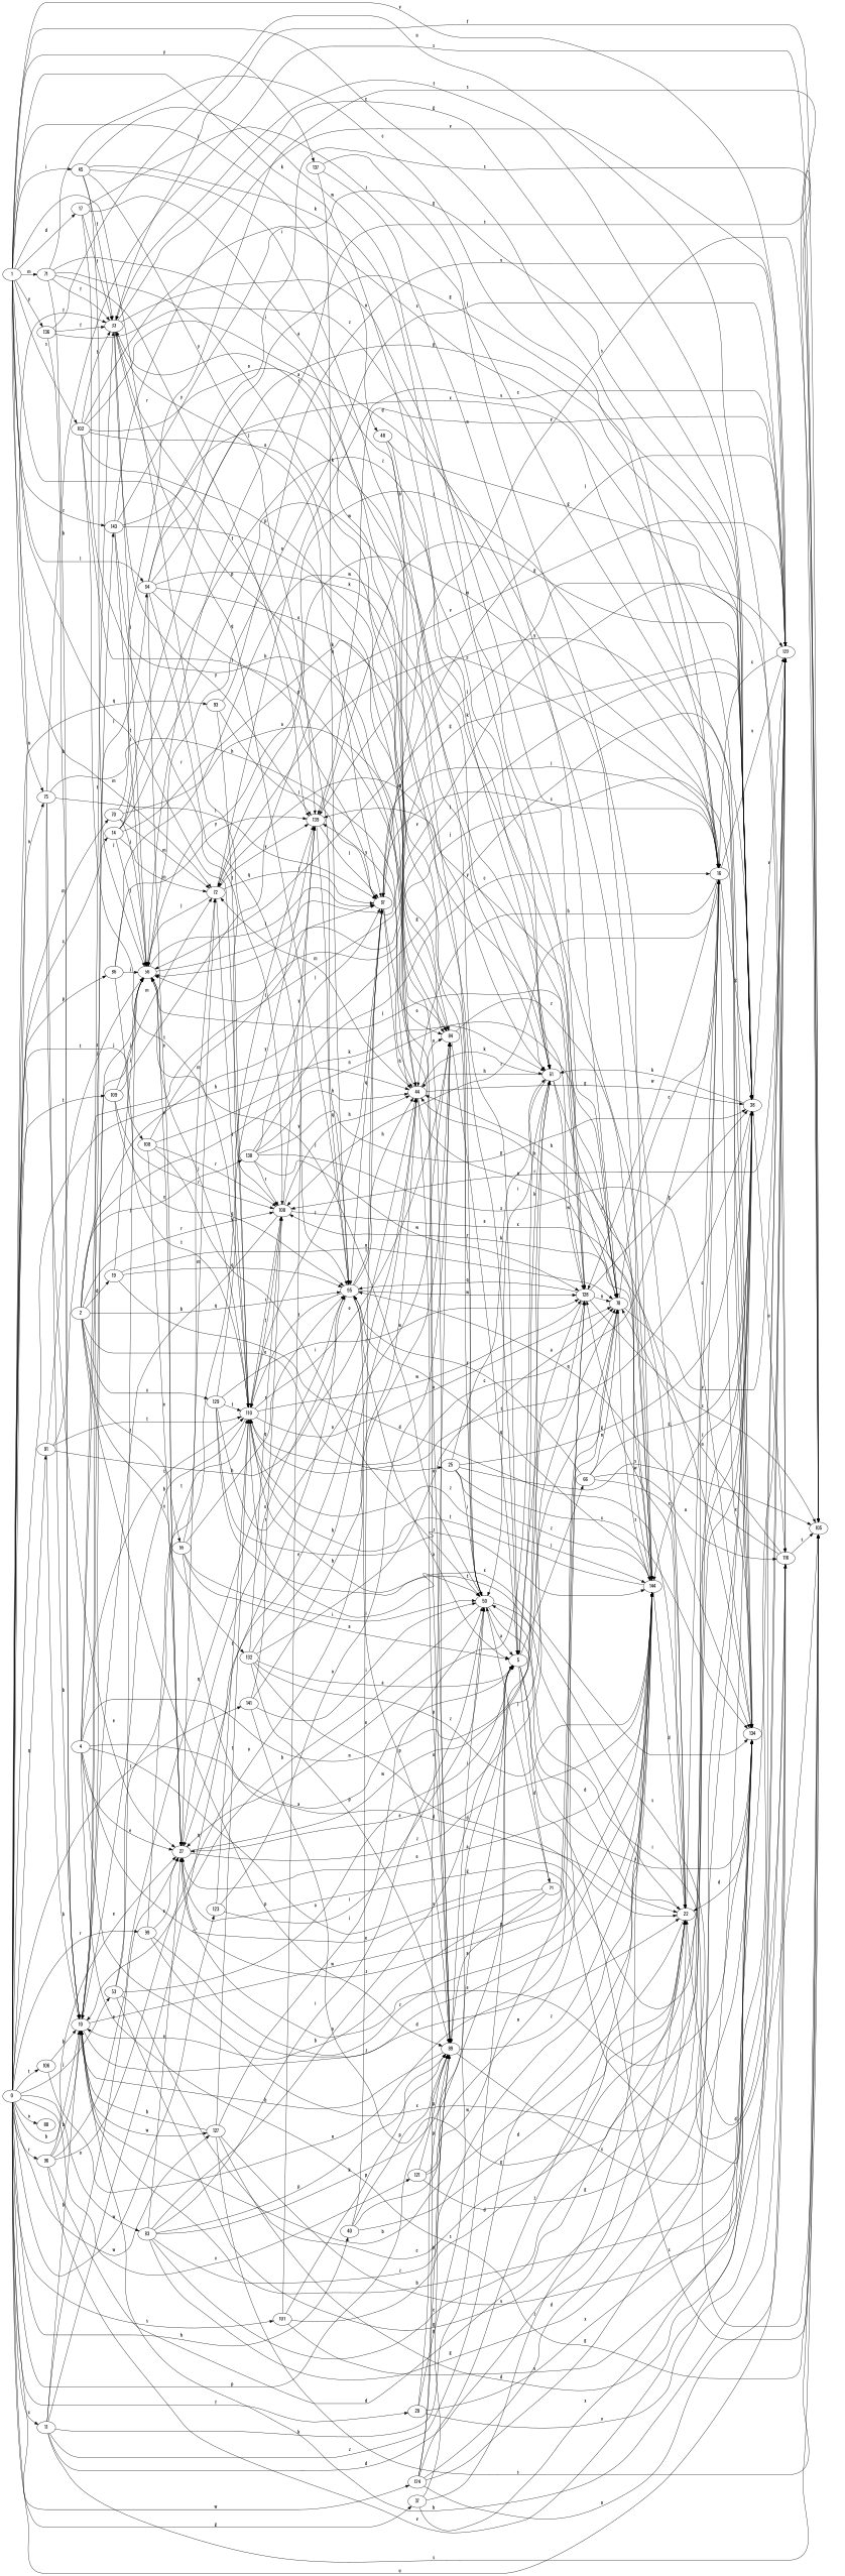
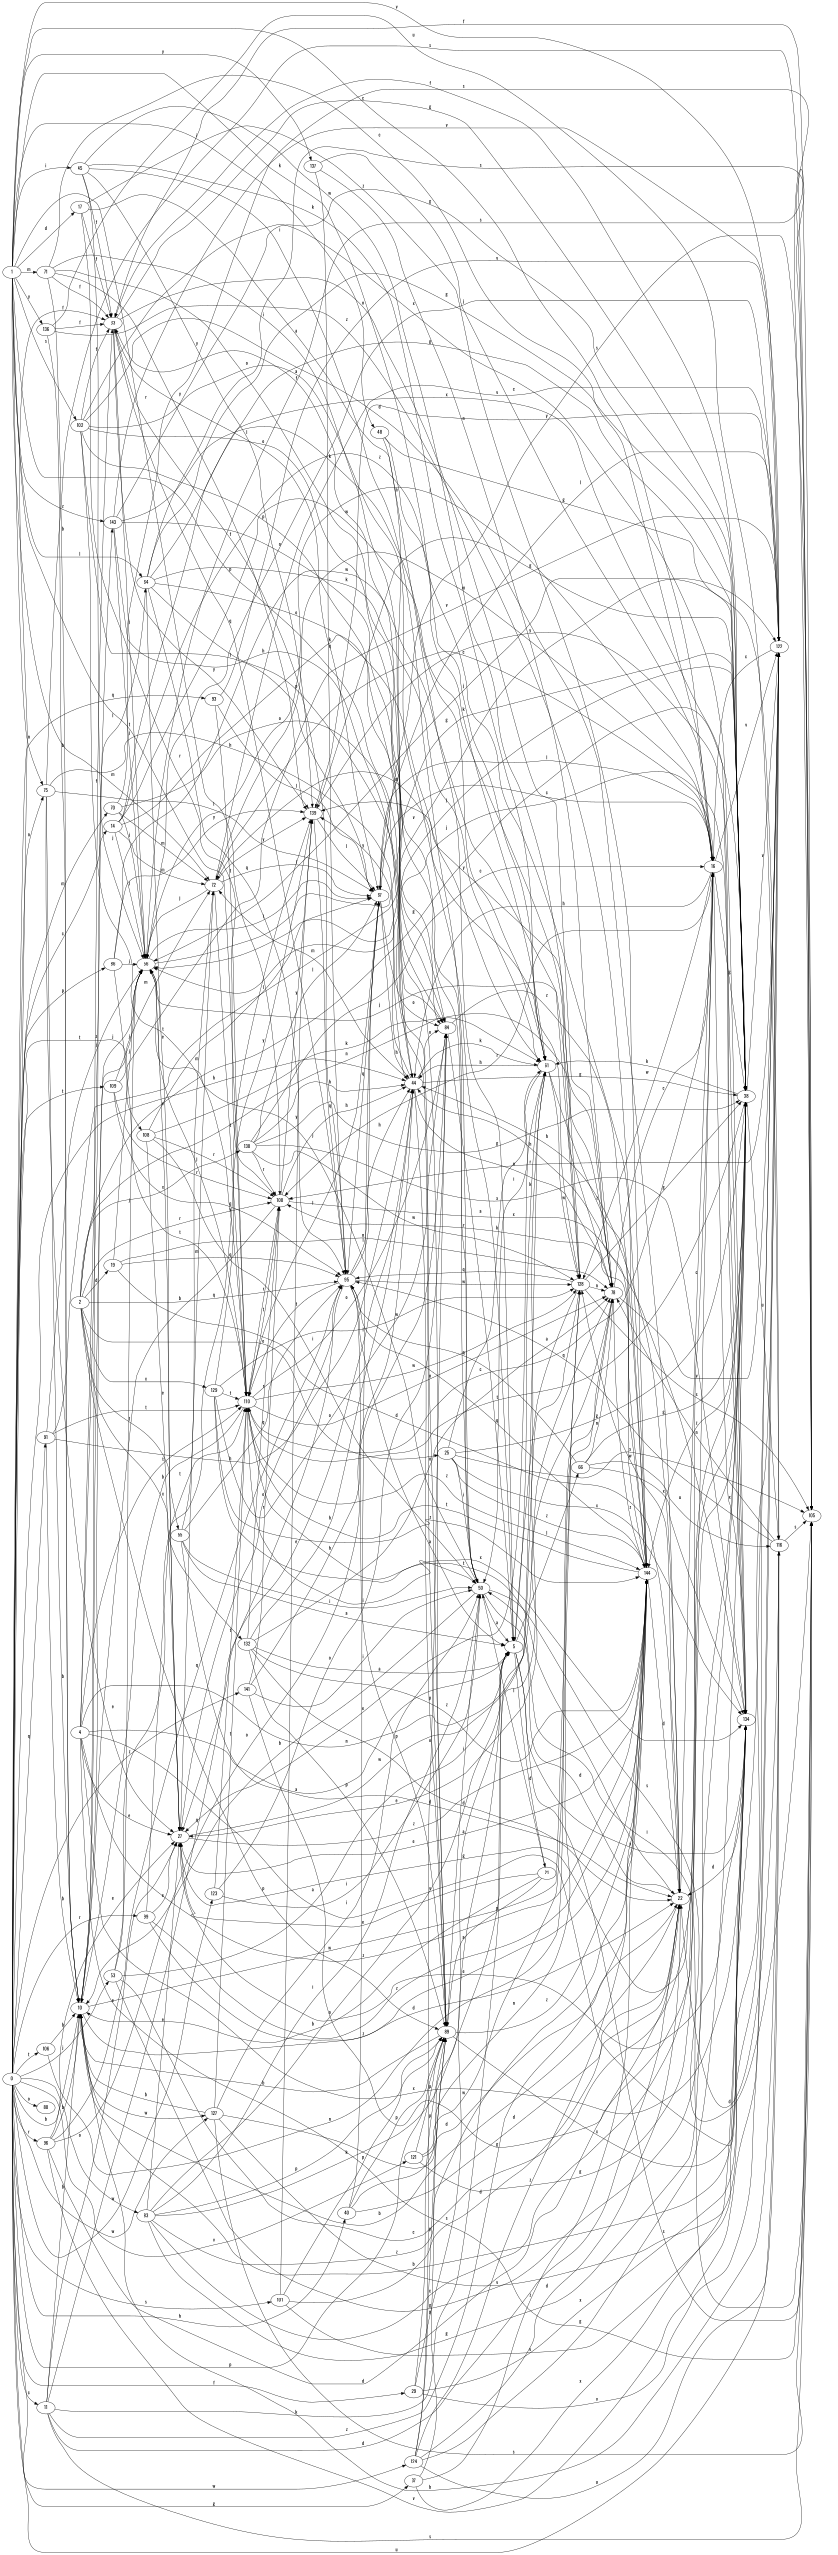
  strict digraph {
    fontname=Oswald
    rankdir=LR
    node [fontname=Oswald]
    edge [fontname=Oswald]
    0
    10
    11
    14
    29
    33
    37
    40
    44
    53
    70
    75
    80
    83
    86
    89
    91
    93
    96
    99
    101
    106
    108
    109
    116
    121
    123
    124
    127
    141
    72
    144
    56
    128
    61
    95
    27
    105
    22
    38
    122
    5
    134
    78
    67
    139
    84
    16
    110
    50
    100
    1
    17
    45
    48
    64
    71
    102
    136
    137
    143
    2
    19
    25
    55
    129
    130
    132
    4
    21
    66
    0 -> 10 [label=b]
    0 -> 11 [label=c]
    0 -> 14 [label=c]
    0 -> 29 [label=f]
    0 -> 33 [label=f]
    0 -> 37 [label=g]
    0 -> 40 [label=h]
    0 -> 44 [label=h]
    0 -> 53 [label=j]
    0 -> 70 [label=m]
    0 -> 75 [label=n]
    0 -> 80 [label=o]
    0 -> 83 [label=o]
    0 -> 86 [label=p]
    0 -> 89 [label=p]
    0 -> 91 [label=q]
    0 -> 93 [label=q]
    0 -> 96 [label=r]
    0 -> 99 [label=r]
    0 -> 101 [label=s]
    0 -> 106 [label=t]
    0 -> 108 [label=t]
    0 -> 109 [label=t]
    0 -> 116 [label=u]
    0 -> 121 [label=v]
    0 -> 123 [label=w]
    0 -> 124 [label=w]
    0 -> 127 [label=w]
    0 -> 141 [label=z]
    10 -> 33 [label=f]
    10 -> 127 [label=w]
    10 -> 72 [label=m]
    10 -> 144 [label=z]
    10 -> 56 [label=j]
    10 -> 128 [label=w]
    11 -> 10 [label=b]
    11 -> 144 [label=z]
    11 -> 61 [label=k]
    11 -> 95 [label=q]
    11 -> 27 [label=e]
    11 -> 105 [label=s]
    11 -> 22 [label=d]
    14 -> 72 [label=m]
    14 -> 144 [label=z]
    14 -> 56 [label=j]
    14 -> 128 [label=w]
    14 -> 61 [label=k]
    14 -> 38 [label=g]
    29 -> 89 [label=p]
    29 -> 122 [label=v]
    29 -> 5 [label=a]
    29 -> 134 [label=x]
    33 -> 56 [label=j]
    33 -> 95 [label=q]
    33 -> 38 [label=g]
    33 -> 78 [label=n]
    33 -> 67 [label=l]
    33 -> 139 [label=y]
    37 -> 89 [label=p]
    37 -> 144 [label=z]
    37 -> 134 [label=x]
    40 -> 89 [label=p]
    40 -> 128 [label=w]
    40 -> 22 [label=d]
    40 -> 67 [label=l]
    44 -> 89 [label=p]
    44 -> 72 [label=m]
    44 -> 61 [label=k]
    44 -> 27 [label=e]
    44 -> 38 [label=g]
    44 -> 78 [label=n]
    44 -> 139 [label=y]
    44 -> 84 [label=o]
    53 -> 56 [label=j]
    53 -> 38 [label=g]
    53 -> 5 [label=a]
    53 -> 16 [label=c]
    53 -> 110 [label=t]
    70 -> 72 [label=m]
    70 -> 56 [label=j]
    70 -> 105 [label=s]
    70 -> 84 [label=o]
    75 -> 10 [label=b]
    75 -> 44 [label=h]
    75 -> 27 [label=e]
    75 -> 105 [label=s]
    75 -> 67 [label=l]
    83 -> 89 [label=p]
    83 -> 144 [label=z]
    83 -> 61 [label=k]
    83 -> 27 [label=e]
    83 -> 38 [label=g]
    83 -> 5 [label=a]
    83 -> 16 [label=c]
    83 -> 50 [label=i]
    86 -> 56 [label=j]
    86 -> 128 [label=w]
    86 -> 139 [label=y]
    86 -> 110 [label=t]
    89 -> 10 [label=b]
    89 -> 144 [label=z]
    89 -> 134 [label=x]
    89 -> 50 [label=i]
    91 -> 10 [label=b]
    91 -> 44 [label=h]
    91 -> 56 [label=j]
    91 -> 122 [label=v]
    91 -> 110 [label=t]
    93 -> 122 [label=v]
    93 -> 67 [label=l]
    93 -> 110 [label=t]
    96 -> 10 [label=b]
    96 -> 95 [label=q]
    96 -> 27 [label=e]
    96 -> 22 [label=d]
    96 -> 122 [label=v]
    96 -> 84 [label=o]
    99 -> 144 [label=z]
    99 -> 27 [label=e]
    99 -> 22 [label=d]
    99 -> 139 [label=y]
    101 -> 89 [label=p]
    101 -> 22 [label=d]
    101 -> 122 [label=v]
    101 -> 139 [label=y]
    106 -> 10 [label=b]
    106 -> 78 [label=n]
    108 -> 61 [label=k]
    108 -> 27 [label=e]
    108 -> 67 [label=l]
    108 -> 50 [label=i]
    108 -> 100 [label=r]
    109 -> 56 [label=j]
    109 -> 95 [label=q]
    109 -> 122 [label=v]
    109 -> 100 [label=r]
    116 -> 10 [label=b]
    116 -> 56 [label=j]
    116 -> 95 [label=q]
    116 -> 105 [label=s]
    116 -> 22 [label=d]
    116 -> 78 [label=n]
    121 -> 89 [label=p]
    121 -> 38 [label=g]
    121 -> 5 [label=a]
    121 -> 78 [label=n]
    123 -> 84 [label=o]
    123 -> 110 [label=t]
    123 -> 50 [label=i]
    124 -> 89 [label=p]
    124 -> 116 [label=u]
    124 -> 144 [label=z]
    124 -> 22 [label=d]
    124 -> 38 [label=g]
    124 -> 84 [label=o]
    127 -> 10 [label=b]
    127 -> 105 [label=s]
-   127 -> 116 [label=d]
+   127 -> 22 [label=d]
    127 -> 122 [label=v]
    127 -> 110 [label=t]
    127 -> 50 [label=i]
    141 -> 44 [label=h]
    141 -> 38 [label=g]
    141 -> 50 [label=i]
    141 -> 100 [label=r]
    72 -> 56 [label=j]
    72 -> 122 [label=v]
    72 -> 67 [label=l]
    72 -> 139 [label=y]
    72 -> 16 [label=c]
    72 -> 110 [label=t]
    144 -> 44 [label=h]
    144 -> 95 [label=q]
    144 -> 27 [label=e]
    144 -> 22 [label=d]
    144 -> 110 [label=t]
    144 -> 100 [label=r]
    56 -> 27 [label=e]
    56 -> 105 [label=s]
    56 -> 38 [label=g]
    56 -> 67 [label=l]
    128 -> 72 [label=m]
    128 -> 95 [label=q]
    128 -> 105 [label=s]
    128 -> 38 [label=g]
    128 -> 5 [label=a]
    128 -> 78 [label=n]
    61 -> 44 [label=h]
    61 -> 144 [label=z]
    61 -> 128 [label=w]
    61 -> 27 [label=e]
    61 -> 50 [label=i]
    95 -> 33 [label=f]
    95 -> 44 [label=h]
    95 -> 89 [label=p]
    95 -> 128 [label=w]
    95 -> 27 [label=e]
    95 -> 5 [label=a]
    95 -> 67 [label=l]
    95 -> 110 [label=t]
    27 -> 72 [label=m]
    27 -> 144 [label=z]
    27 -> 128 [label=w]
    27 -> 38 [label=g]
    105 -> 33 [label=f]
    105 -> 50 [label=i]
    22 -> 10 [label=b]
    22 -> 44 [label=h]
    22 -> 128 [label=w]
    22 -> 16 [label=c]
    22 -> 110 [label=t]
    38 -> 33 [label=f]
    38 -> 116 [label=u]
    38 -> 144 [label=z]
    38 -> 56 [label=j]
    38 -> 61 [label=k]
    38 -> 122 [label=v]
    38 -> 110 [label=t]
    122 -> 56 [label=j]
    122 -> 67 [label=l]
    122 -> 139 [label=y]
    122 -> 16 [label=c]
    122 -> 100 [label=r]
    5 -> 61 [label=k]
    5 -> 105 [label=s]
    5 -> 134 [label=x]
    5 -> 21 [label=d]
    5 -> 66 [label=l]
    134 -> 10 [label=b]
    134 -> 56 [label=j]
    134 -> 27 [label=e]
    134 -> 22 [label=d]
    134 -> 139 [label=y]
    78 -> 144 [label=z]
    78 -> 56 [label=j]
    78 -> 27 [label=e]
    78 -> 122 [label=v]
    78 -> 139 [label=y]
    78 -> 16 [label=c]
    67 -> 44 [label=h]
    67 -> 95 [label=q]
    67 -> 105 [label=s]
    67 -> 84 [label=o]
    67 -> 16 [label=c]
    139 -> 95 [label=q]
    139 -> 38 [label=g]
    139 -> 67 [label=l]
    84 -> 144 [label=z]
    84 -> 5 [label=a]
    16 -> 44 [label=h]
    16 -> 72 [label=m]
    16 -> 56 [label=j]
    16 -> 128 [label=w]
    16 -> 38 [label=g]
    16 -> 122 [label=v]
    16 -> 134 [label=x]
    16 -> 67 [label=l]
    16 -> 100 [label=r]
    110 -> 10 [label=b]
    110 -> 144 [label=z]
    110 -> 56 [label=j]
    110 -> 128 [label=w]
    110 -> 78 [label=n]
    110 -> 67 [label=l]
    110 -> 84 [label=o]
    110 -> 16 [label=c]
    110 -> 50 [label=i]
    110 -> 100 [label=r]
    50 -> 10 [label=b]
    50 -> 33 [label=f]
    50 -> 56 [label=j]
    50 -> 105 [label=s]
    50 -> 22 [label=d]
    50 -> 5 [label=a]
    100 -> 10 [label=b]
    100 -> 44 [label=h]
    100 -> 134 [label=x]
    100 -> 139 [label=y]
    100 -> 110 [label=t]
    1 -> 75 [label=n]
    1 -> 89 [label=p]
    1 -> 72 [label=m]
    1 -> 61 [label=k]
    1 -> 122 [label=v]
    1 -> 16 [label=c]
    1 -> 110 [label=t]
    1 -> 100 [label=r]
    1 -> 17 [label=d]
    1 -> 45 [label=i]
    1 -> 48 [label=i]
    1 -> 64 [label=l]
    1 -> 71 [label=m]
    1 -> 102 [label=s]
    1 -> 136 [label=y]
    1 -> 137 [label=y]
    1 -> 143 [label=z]
    17 -> 33 [label=f]
    17 -> 144 [label=z]
    17 -> 5 [label=a]
    17 -> 100 [label=r]
    45 -> 33 [label=f]
    45 -> 56 [label=j]
    45 -> 128 [label=w]
    45 -> 61 [label=k]
    45 -> 139 [label=y]
    45 -> 50 [label=i]
    48 -> 44 [label=h]
    48 -> 61 [label=k]
    48 -> 38 [label=g]
    64 -> 89 [label=p]
    64 -> 61 [label=k]
    64 -> 95 [label=q]
    64 -> 27 [label=e]
    64 -> 105 [label=s]
    64 -> 38 [label=g]
    64 -> 134 [label=x]
    64 -> 84 [label=o]
    71 -> 10 [label=b]
    71 -> 33 [label=f]
    71 -> 139 [label=y]
    71 -> 84 [label=o]
    71 -> 16 [label=c]
    71 -> 50 [label=i]
    102 -> 33 [label=f]
    102 -> 89 [label=p]
    102 -> 22 [label=d]
    102 -> 5 [label=a]
    102 -> 134 [label=x]
    102 -> 67 [label=l]
    102 -> 84 [label=o]
    102 -> 110 [label=t]
    136 -> 10 [label=b]
    136 -> 33 [label=f]
    136 -> 116 [label=u]
    136 -> 144 [label=z]
    137 -> 95 [label=q]
    137 -> 78 [label=n]
    137 -> 16 [label=c]
    143 -> 44 [label=h]
    143 -> 56 [label=j]
    143 -> 61 [label=k]
    143 -> 38 [label=g]
    143 -> 122 [label=v]
    143 -> 84 [label=o]
    2 -> 89 [label=p]
    2 -> 95 [label=q]
    2 -> 38 [label=g]
    2 -> 78 [label=n]
    2 -> 100 [label=r]
    2 -> 19 [label=d]
    2 -> 25 [label=e]
    2 -> 55 [label=t]
    2 -> 129 [label=x]
    2 -> 130 [label=x]
    2 -> 132 [label=x]
    19 -> 56 [label=j]
    19 -> 95 [label=q]
    19 -> 22 [label=d]
    19 -> 78 [label=n]
    25 -> 144 [label=z]
    25 -> 61 [label=k]
    25 -> 105 [label=s]
    25 -> 38 [label=g]
    25 -> 134 [label=x]
    25 -> 50 [label=i]
    55 -> 72 [label=m]
    55 -> 95 [label=q]
    55 -> 22 [label=d]
    55 -> 5 [label=a]
    55 -> 50 [label=i]
    129 -> 144 [label=z]
    129 -> 128 [label=w]
    129 -> 134 [label=x]
    129 -> 139 [label=y]
    129 -> 84 [label=o]
    129 -> 110 [label=t]
    130 -> 44 [label=h]
    130 -> 128 [label=w]
    130 -> 38 [label=g]
    130 -> 134 [label=x]
    130 -> 67 [label=l]
    130 -> 16 [label=c]
    130 -> 100 [label=r]
    132 -> 44 [label=h]
    132 -> 89 [label=p]
    132 -> 144 [label=z]
    132 -> 22 [label=d]
    132 -> 5 [label=a]
    132 -> 78 [label=n]
    132 -> 100 [label=r]
    4 -> 144 [label=z]
    4 -> 27 [label=e]
    4 -> 105 [label=s]
    4 -> 122 [label=v]
    4 -> 5 [label=a]
    4 -> 134 [label=x]
    4 -> 78 [label=n]
    4 -> 110 [label=t]
    4 -> 64 [label=l]
    4 -> 143 [label=z]
    21 -> 10 [label=b]
    21 -> 89 [label=p]
    21 -> 27 [label=e]
    21 -> 50 [label=l]
    66 -> 116 [label=u]
-   66 -> 95 [label=f]
+   66 -> 95 [label=q]
    66 -> 38 [label=g]
    66 -> 134 [label=x]
    66 -> 78 [label=n]
  }
